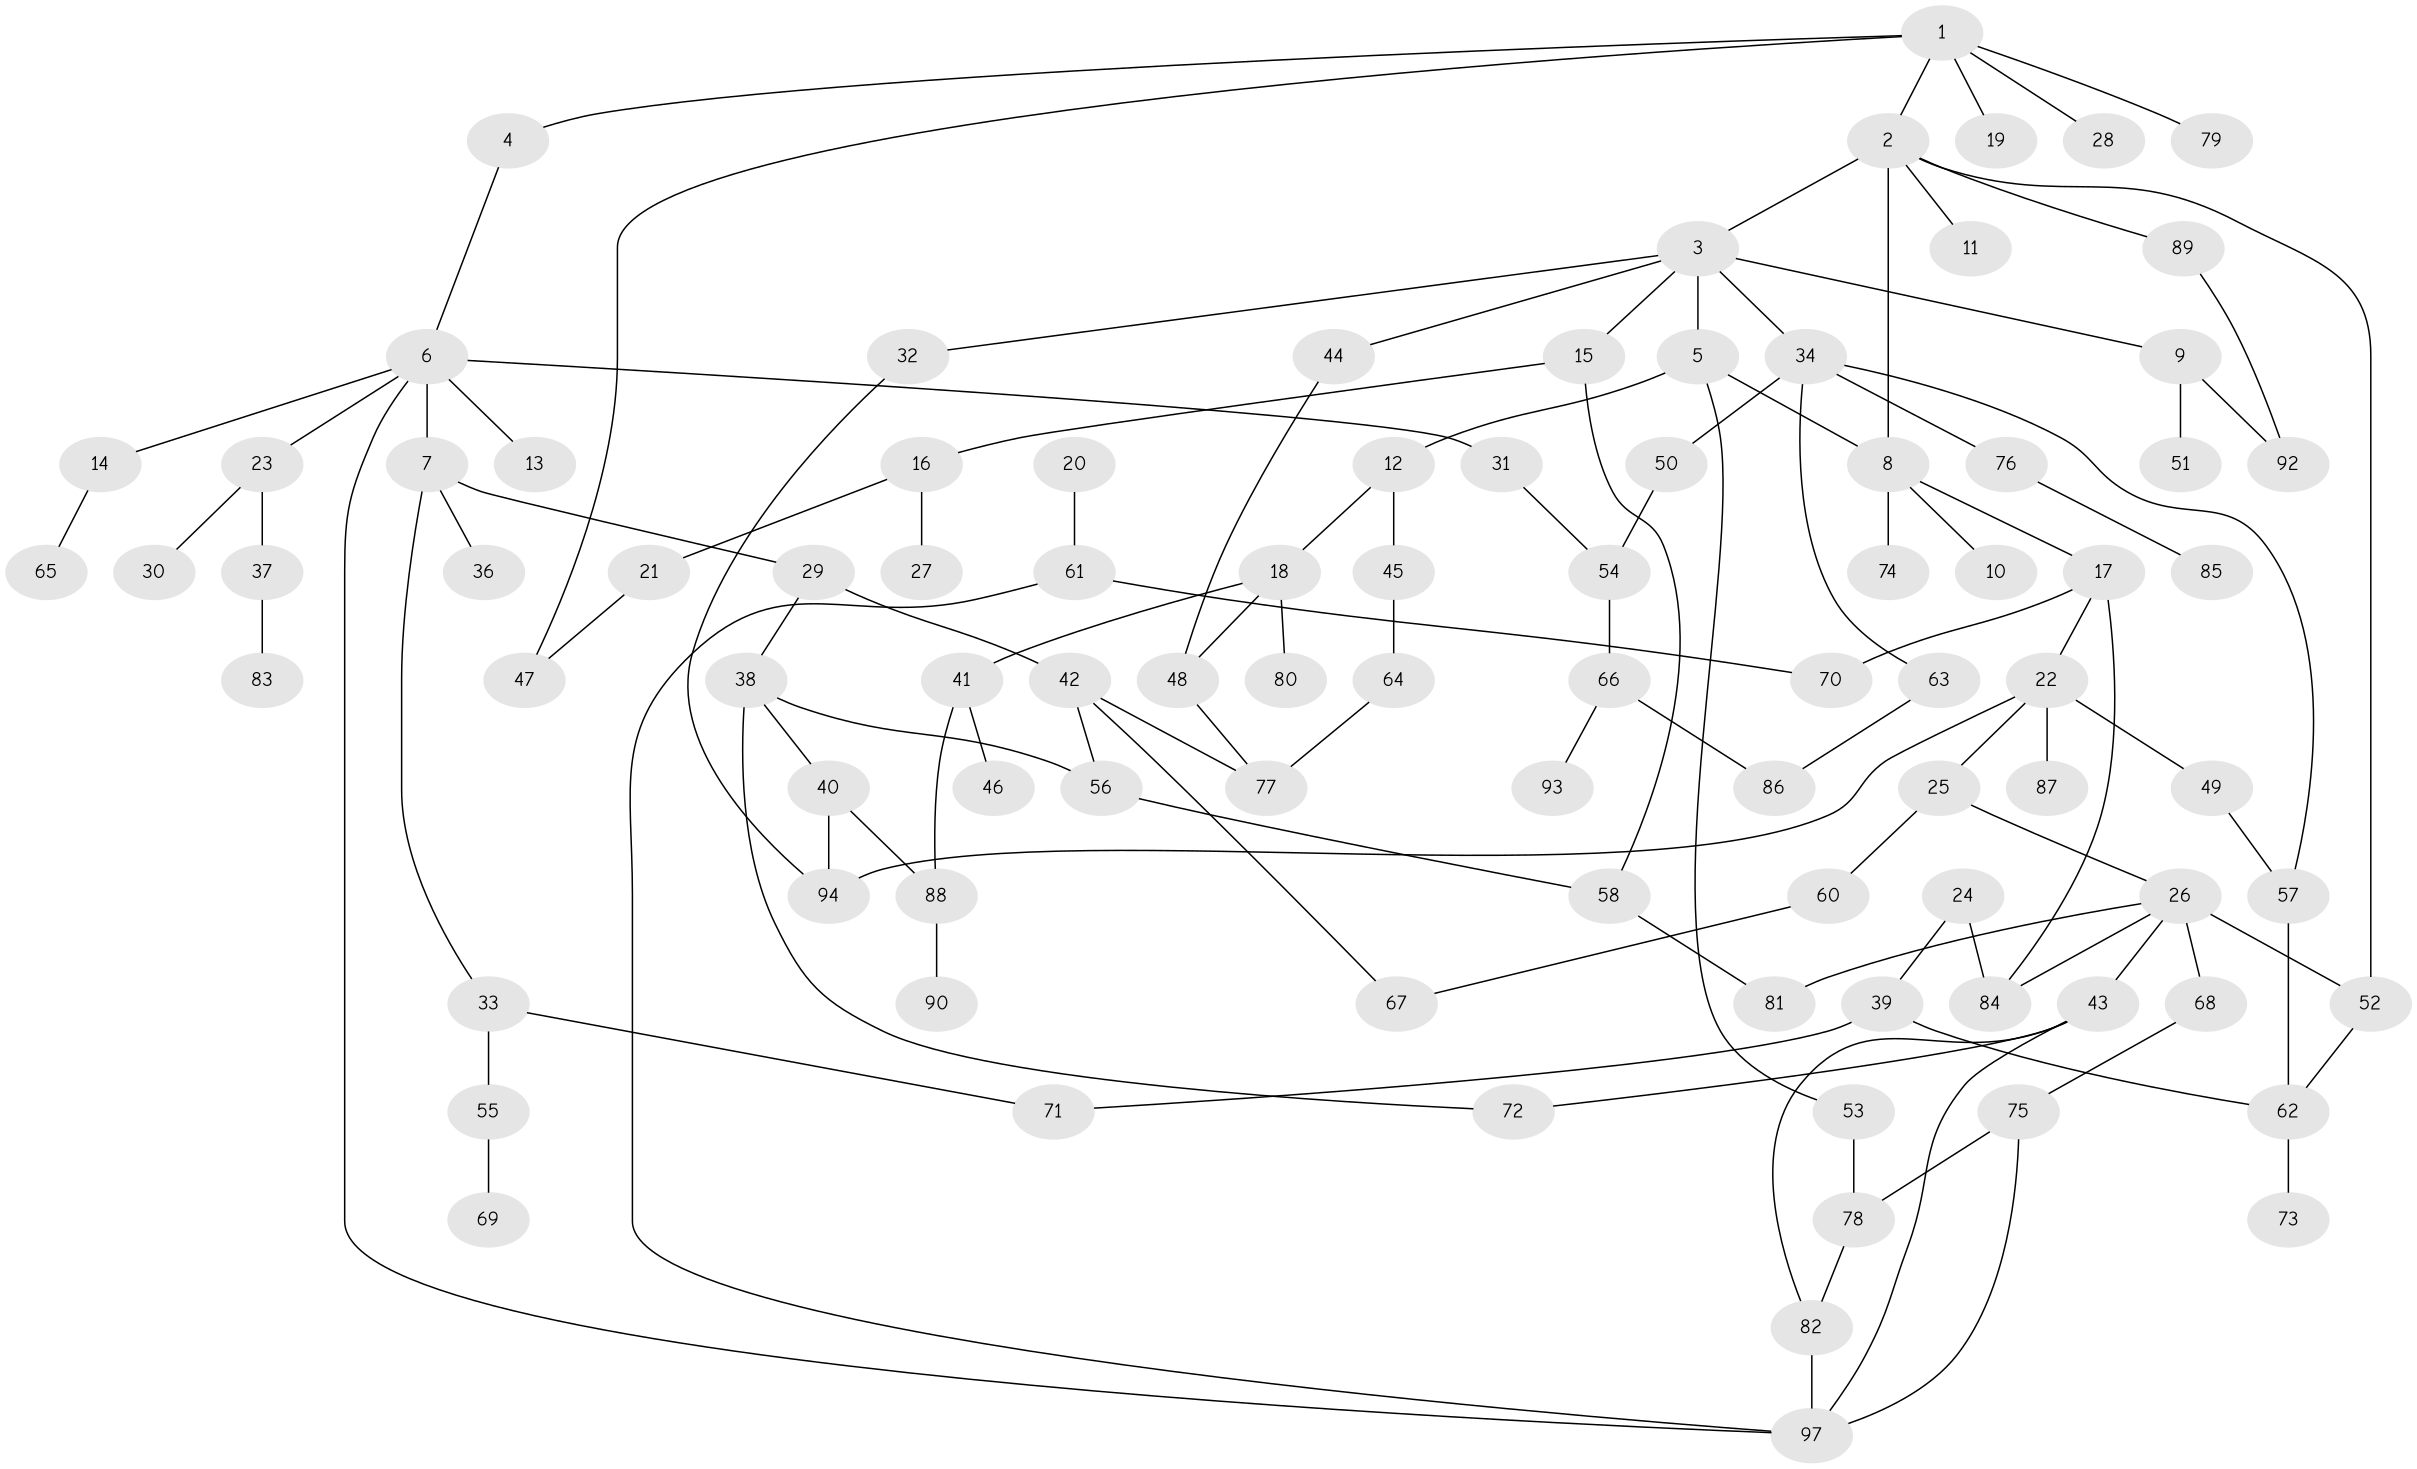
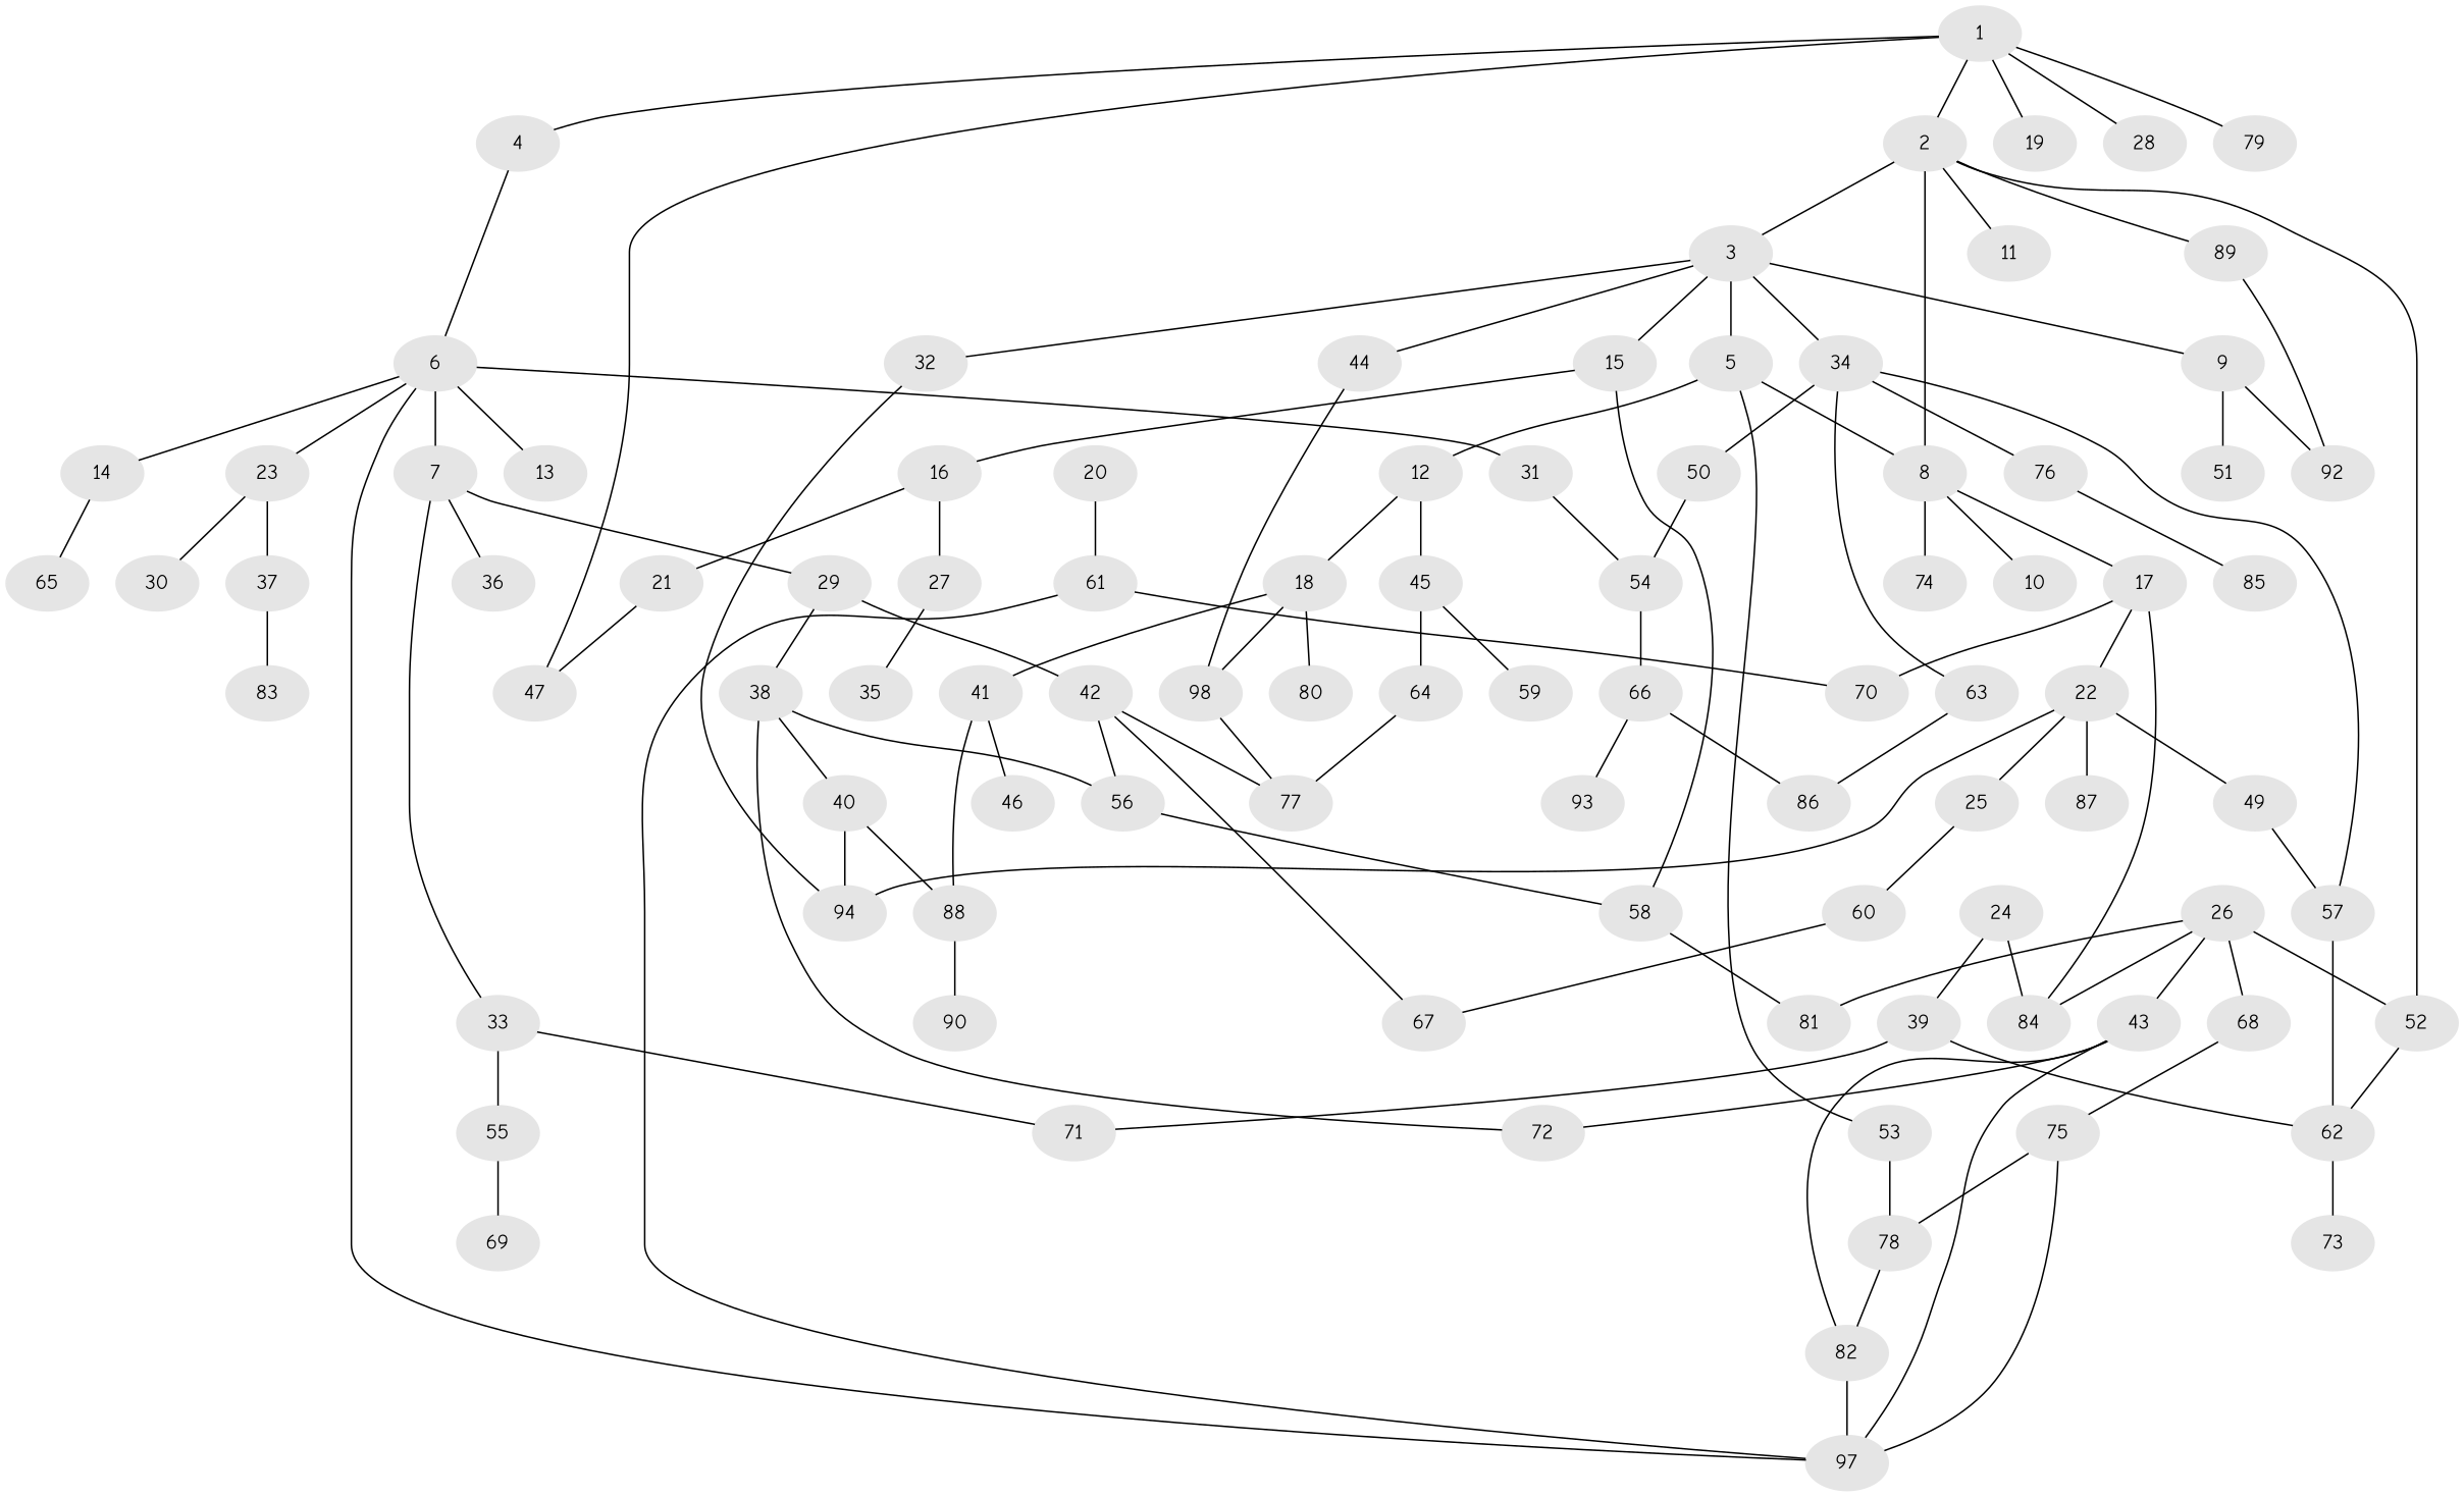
  graph {
    fontname="Comic Neue"
    node [color=gray90 fontname="Comic Neue" style=filled]
    edge [fontname="Comic Neue"]
    1
    2
    4
    19
    28
    47
    79
    3
    8
    11
    52
    89
    6
    44
    5
    9
    15
    32
    34
    10
    17
    74
-   48
+   48 [label=98]
    62
    92
    12
    53
    51
    16
    58
    94
    50
    57
    63
    76
    7
    13
    14
    23
    31
    n41 [label=97]
    18
    45
    78
    29
    33
    36
    65
    30
    37
    54
    38
    42
    55
    71
    22
    70
    84
    41
    80
+   59
    64
    20
    61
    21
    27
    81
+   35
    25
    49
    87
    24
    39
    88
    46
    77
    26
    60
    83
    43
    68
    67
    72
    82
    75
    40
    56
    66
    69
    86
    85
    73
    90
    93
    1 -- 2
    1 -- 4
    1 -- 19
    1 -- 28
    1 -- 47
    1 -- 79
    2 -- 3
    2 -- 8
    2 -- 11
    2 -- 52
    2 -- 89
    4 -- 6
    3 -- 44
    3 -- 5
    3 -- 9
    3 -- 15
    3 -- 32
    3 -- 34
    8 -- 10
    8 -- 17
    8 -- 74
    52 -- 62
    89 -- 92
    6 -- 7
    6 -- 13
    6 -- 14
    6 -- 23
    6 -- 31
    6 -- n41
    44 -- 48
    5 -- 8
    5 -- 12
    5 -- 53
    9 -- 92
    9 -- 51
    15 -- 16
    15 -- 58
    32 -- 94
    34 -- 50
    34 -- 57
    34 -- 63
    34 -- 76
    17 -- 22
    17 -- 70
    17 -- 84
    48 -- 77
    62 -- 73
    12 -- 18
    12 -- 45
    53 -- 78
    16 -- 21
    16 -- 27
    58 -- 81
    50 -- 54
    57 -- 62
    63 -- 86
    76 -- 85
    7 -- 29
    7 -- 33
    7 -- 36
    14 -- 65
    23 -- 30
    23 -- 37
    31 -- 54
    18 -- 48
    18 -- 41
    18 -- 80
+   45 -- 59
    45 -- 64
    78 -- 82
    29 -- 38
    29 -- 42
    33 -- 55
    33 -- 71
    37 -- 83
    54 -- 66
    38 -- 72
    38 -- 40
    38 -- 56
    42 -- 77
    42 -- 67
    42 -- 56
    55 -- 69
    22 -- 94
    22 -- 25
    22 -- 49
    22 -- 87
    41 -- 88
    41 -- 46
    64 -- 77
    20 -- 61
    61 -- n41
    61 -- 70
    21 -- 47
-   25 -- 26
+   27 -- 35
    25 -- 60
    49 -- 57
    24 -- 84
    24 -- 39
    39 -- 62
    39 -- 71
    88 -- 90
    26 -- 52
    26 -- 84
    26 -- 81
    26 -- 43
    26 -- 68
    60 -- 67
    43 -- n41
    43 -- 72
    43 -- 82
    68 -- 75
    82 -- n41
    75 -- n41
    75 -- 78
    40 -- 94
    40 -- 88
    56 -- 58
    66 -- 86
    66 -- 93
  }
